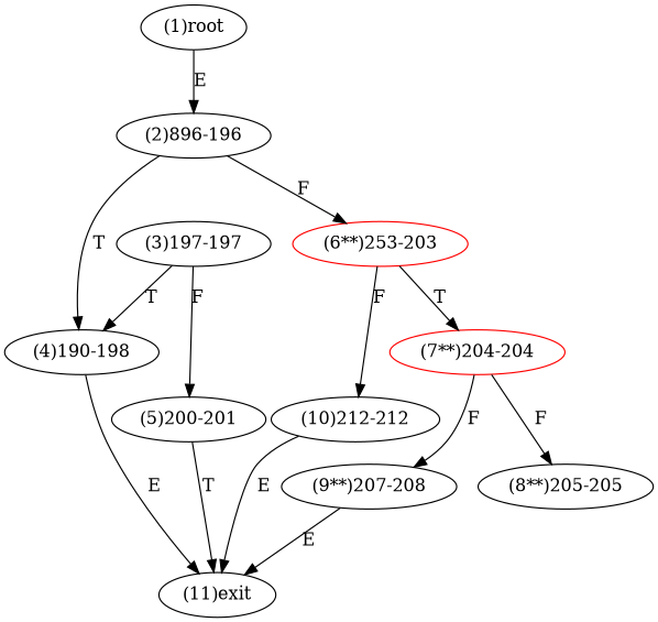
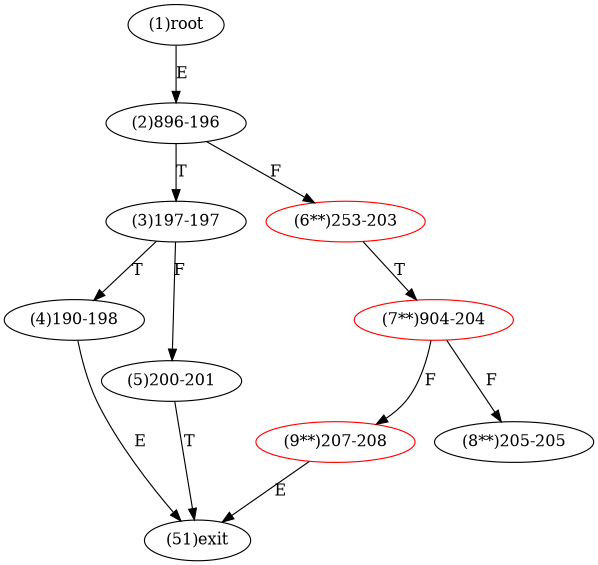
  digraph {
    n1 [label="(1)root"]
    n2 [label="(2)896-196"]
    n3 [label="(3)197-197"]
    n4 [color=red label="(6**)253-203"]
    n5 [label="(4)190-198"]
    n6 [label="(5)200-201"]
-   n7 [color=red label="(7**)204-204"]
-   n8 [label="(10)212-212"]
-   n9 [label="(11)exit"]
+   n7 [color=red label="(7**)904-204"]
+   n9 [label="(51)exit"]
    n10 [label="(8**)205-205"]
-   n11 [label="(9**)207-208"]
+   n11 [label="(9**)207-208" color=red]
    n1 -> n2 [label=E]
-   n2 -> n5 [label=T]
+   n2 -> n3 [label=T]
    n2 -> n4 [label=F]
    n3 -> n5 [label=T]
    n3 -> n6 [label=F]
    n4 -> n7 [label=T]
-   n4 -> n8 [label=F]
    n5 -> n9 [label=E]
    n6 -> n9 [label=T]
    n7 -> n10 [label=F]
    n7 -> n11 [label=F]
-   n8 -> n9 [label=E]
    n11 -> n9 [label=E]
  }
